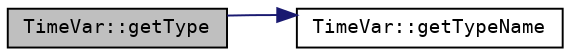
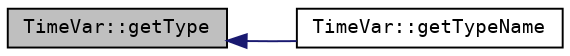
  digraph {
    rankdir=LR
    fontname="DejaVu Sans Mono"
    node [color=black fontname="DejaVu Sans Mono" fontsize=10 shape=record style=filled]
    n1 [fillcolor=grey75 fontcolor=black height=0.2 label="TimeVar::getType" width=0.4]
    n2 [fillcolor=white height=0.2 label="TimeVar::getTypeName" width=0.4]
-   n2 -> n1 [color=midnightblue dir=back fontname="DejaVu Sans Mono" fontsize=10 labelfontname=Helvetica labelfontsize=10 style=solid]
+   n1 -> n2 [color=midnightblue dir=back fontname="DejaVu Sans Mono" fontsize=10 labelfontname=Helvetica labelfontsize=10 style=solid]
  }
